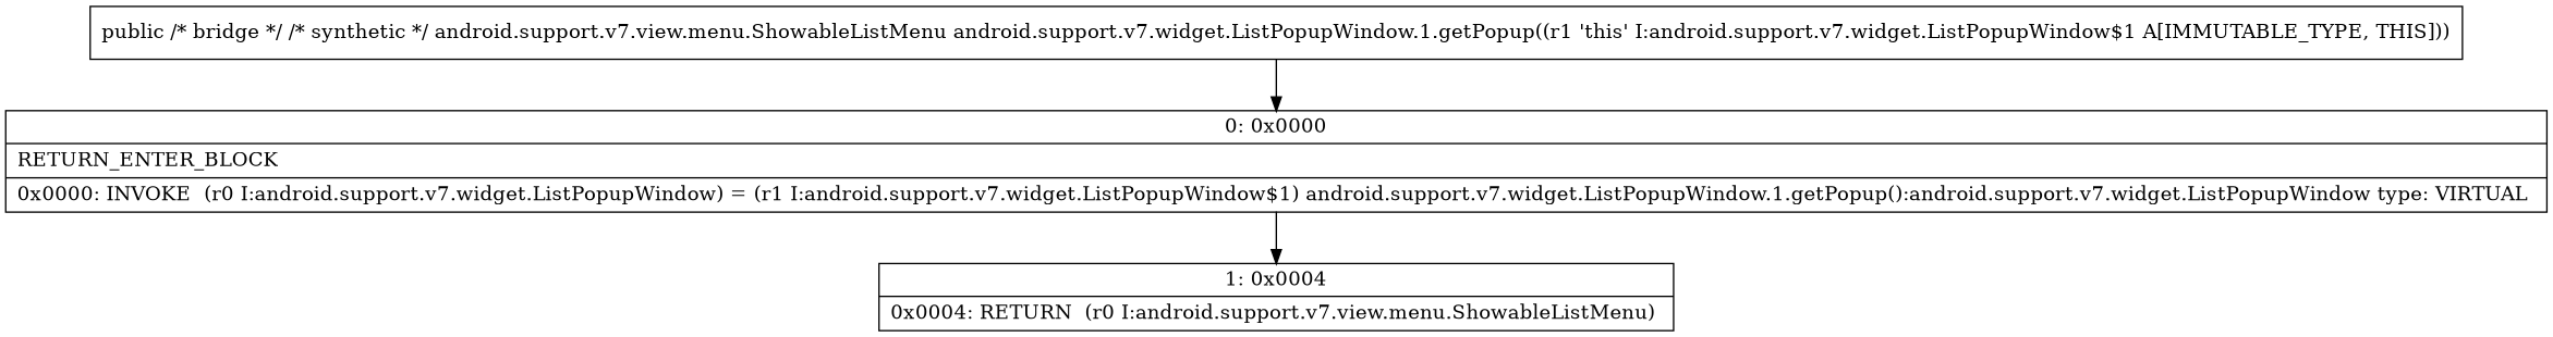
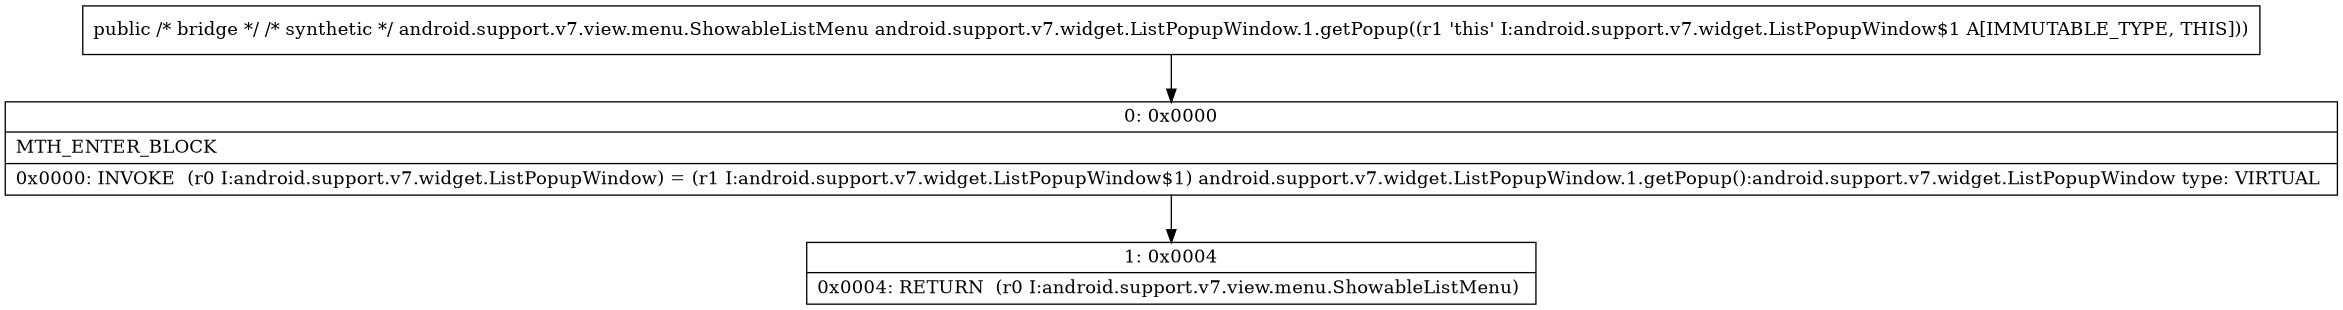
  digraph {
    node [shape=record]
-   n1 [label="{0\:\ 0x0000|RETURN_ENTER_BLOCK\l|0x0000: INVOKE  (r0 I:android.support.v7.widget.ListPopupWindow) = (r1 I:android.support.v7.widget.ListPopupWindow$1) android.support.v7.widget.ListPopupWindow.1.getPopup():android.support.v7.widget.ListPopupWindow type: VIRTUAL \l}"]
+   n1 [label="{0\:\ 0x0000|MTH_ENTER_BLOCK\l|0x0000: INVOKE  (r0 I:android.support.v7.widget.ListPopupWindow) = (r1 I:android.support.v7.widget.ListPopupWindow$1) android.support.v7.widget.ListPopupWindow.1.getPopup():android.support.v7.widget.ListPopupWindow type: VIRTUAL \l}"]
    n2 [label="{1\:\ 0x0004|0x0004: RETURN  (r0 I:android.support.v7.view.menu.ShowableListMenu) \l}"]
    n3 [label="{public \/* bridge *\/ \/* synthetic *\/ android.support.v7.view.menu.ShowableListMenu android.support.v7.widget.ListPopupWindow.1.getPopup((r1 'this' I:android.support.v7.widget.ListPopupWindow$1 A[IMMUTABLE_TYPE, THIS])) }"]
    n1 -> n2
    n3 -> n1
  }
